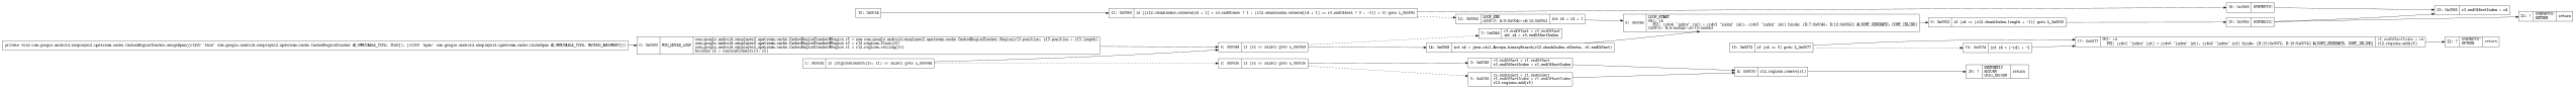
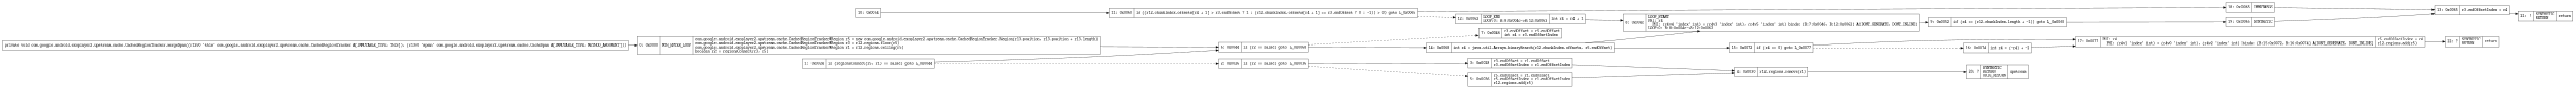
  digraph {
    fontname="Courier Prime"
    rankdir=LR
    node [fontname="Courier Prime" shape=record]
    edge [fontname="Courier Prime"]
    n1 [label="{0\:\ 0x0000|MTH_ENTER_LOOP\l|com.google.android.exoplayer2.upstream.cache.CachedRegionTracker$Region r5 = new com.google.android.exoplayer2.upstream.cache.CachedRegionTracker.Region(r13.position, r13.position + r13.length)\lcom.google.android.exoplayer2.upstream.cache.CachedRegionTracker$Region r3 = r12.regions.floor(r5)\lcom.google.android.exoplayer2.upstream.cache.CachedRegionTracker$Region r1 = r12.regions.ceiling(r5)\lboolean r2 = regionsConnect(r3, r5)\l}"]
    n2 [label="{6\:\ 0x0044|if (r2 == false) goto L_0x0068\l}"]
    n3 [label="{1\:\ 0x0024|if (regionsConnect(r5, r1) == false) goto L_0x0044\l}"]
    n4 [label="{2\:\ 0x0026|if (r2 == false) goto L_0x0036\l}"]
    n5 [label="{3\:\ 0x0028|r3.endOffset = r1.endOffset\lr3.endOffsetIndex = r1.endOffsetIndex\l}"]
    n6 [label="{5\:\ 0x0036|r5.endOffset = r1.endOffset\lr5.endOffsetIndex = r1.endOffsetIndex\lr12.regions.add(r5)\l}"]
    n7 [label="{7\:\ 0x0046|r3.endOffset = r5.endOffset\lint r4 = r3.endOffsetIndex\l}"]
    n8 [label="{14\:\ 0x0068|int r4 = java.util.Arrays.binarySearch(r12.chunkIndex.offsets, r5.endOffset)\l}"]
    n9 [label="{4\:\ 0x0030|r12.regions.remove(r1)\l}"]
-   n10 [label="{20\:\ ?|SYNTHETIC\lRETURN\lORIG_RETURN\l|return\l}"]
+   n10 [label="{20\:\ ?|SYNTHETIC\lRETURN\lORIG_RETURN\l|upstream\l}"]
    n11 [label="{8\:\ 0x004c|LOOP_START\lPHI: r4 \l  PHI: (r4v4 'index' int) = (r4v3 'index' int), (r4v5 'index' int) binds: [B:7:0x0046, B:12:0x0062] A[DONT_GENERATE, DONT_INLINE]\lLOOP:0: B:8:0x004c\-\>B:12:0x0062\l}"]
    n12 [label="{15\:\ 0x0072|if (r4 \>= 0) goto L_0x0077\l}"]
    n13 [label="{9\:\ 0x0052|if (r4 \>= (r12.chunkIndex.length + \-1)) goto L_0x0065\l}"]
    n14 [label="{19\:\ 0x0065|SYNTHETIC\l}"]
    n15 [label="{10\:\ 0x0054}"]
    n16 [label="{11\:\ 0x0060|if ((r12.chunkIndex.offsets[r4 + 1] \> r3.endOffset ? 1 : (r12.chunkIndex.offsets[r4 + 1] == r3.endOffset ? 0 : \-1)) \> 0) goto L_0x0065\l}"]
    n17 [label="{13\:\ 0x0065|r3.endOffsetIndex = r4\l}"]
    n18 [label="{12\:\ 0x0062|LOOP_END\lLOOP:0: B:8:0x004c\-\>B:12:0x0062\l|int r4 = r4 + 1\l}"]
-   n19 [label="{18\:\ 0x0065|SYNTHETIC\l}"]
+   n19 [label="{18\:\ 0x0065|IMMUTABLE\l}"]
    n20 [label="{21\:\ ?|SYNTHETIC\lRETURN\l|return\l}"]
    n21 [label="{16\:\ 0x0074|int r4 = (\-r4) + \-2\l}"]
    n22 [label="{17\:\ 0x0077|PHI: r4 \l  PHI: (r4v1 'index' int) = (r4v0 'index' int), (r4v2 'index' int) binds: [B:15:0x0072, B:16:0x0074] A[DONT_GENERATE, DONT_INLINE]\l|r5.endOffsetIndex = r4\lr12.regions.add(r5)\l}"]
    n23 [label="{22\:\ ?|SYNTHETIC\lRETURN\l|return\l}"]
    n24 [label="{private void com.google.android.exoplayer2.upstream.cache.CachedRegionTracker.mergeSpan((r12v0 'this' com.google.android.exoplayer2.upstream.cache.CachedRegionTracker A[IMMUTABLE_TYPE, THIS]), (r13v0 'span' com.google.android.exoplayer2.upstream.cache.CacheSpan A[IMMUTABLE_TYPE, METHOD_ARGUMENT])) }"]
    n1 -> n2
    n2 -> n7 [style=dashed]
    n2 -> n8
    n3 -> n2
    n3 -> n4 [style=dashed]
    n4 -> n5 [style=solid]
    n4 -> n6 [style=dashed]
    n5 -> n9
    n6 -> n9
    n8 -> n11
+   n8 -> n12
    n9 -> n10
    n11 -> n13
    n12 -> n21 [style=dashed]
    n12 -> n22
    n13 -> n14
    n14 -> n17
    n15 -> n16
    n16 -> n18 [style=dashed]
    n16 -> n19
-   n14 -> n20
+   n17 -> n20
    n18 -> n11
    n19 -> n17
    n21 -> n22
    n22 -> n23
    n24 -> n1
  }
